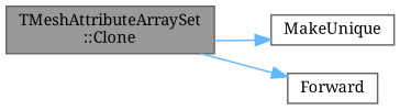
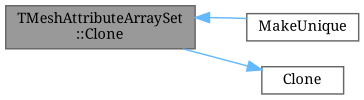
  digraph {
    fontname="Noto Serif"
    rankdir=LR
    node [color=grey40 fillcolor=white fontname="Noto Serif" fontsize=10 shape=box style=filled]
    edge [color=steelblue1 fontname="Noto Serif" fontsize=10 labelfontname=Helvetica labelfontsize=10 style=solid]
    n1 [color=gray40 fillcolor=grey60 fontcolor=black height=0.2 label="TMeshAttributeArraySet\l::Clone" width=0.4]
    n2 [height=0.2 label=MakeUnique width=0.4]
-   n3 [height=0.2 label=Forward width=0.4]
-   n1 -> n2
+   n3 [height=0.2 label=Clone width=0.4]
+   n2 -> n1
    n1 -> n3
  }
